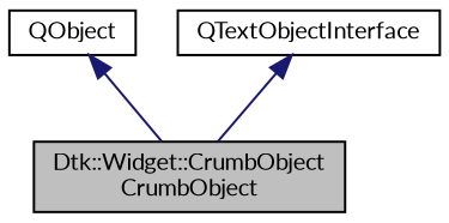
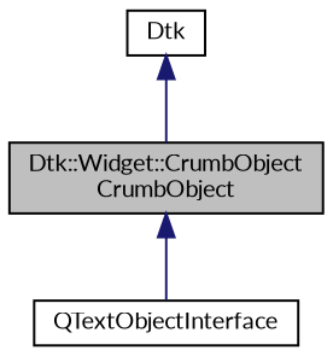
  digraph {
    fontname=Lato
    node [color=black fillcolor=white fontname=Lato fontsize=10 shape=record style=filled]
    edge [color=midnightblue dir=back fontname=Lato fontsize=10 labelfontname=Helvetica labelfontsize=10 style=solid]
    n1 [fillcolor=grey75 fontcolor=black height=0.2 label="Dtk::Widget::CrumbObject\lCrumbObject" width=0.4]
-   n2 [height=0.2 label=QObject width=0.4]
+   n2 [height=0.2 label=Dtk width=0.4]
    n3 [height=0.2 label=QTextObjectInterface width=0.4]
    n2 -> n1
-   n3 -> n1
+   n1 -> n3
  }
